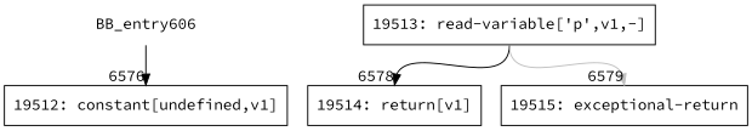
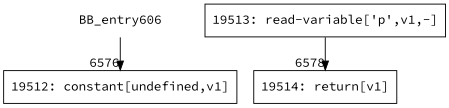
  digraph {
    fontname="Source Code Pro"
    rankdir=TD
    node [fontname="Source Code Pro" shape=record]
    edge [fontname="Source Code Pro" headport=n tailport=s]
    n1 [label=BB_entry606 shape=none]
    n2 [label="{19512: constant[undefined,v1]}"]
    n3 [label="{19513: read-variable['p',v1,-]}"]
    n4 [label="{19514: return[v1]}"]
-   n5 [label="{19515: exceptional-return}"]
    n1 -> n2 [headlabel="    6576"]
    n3 -> n4 [headlabel="      6578"]
-   n3 -> n5 [color=gray headlabel="      6579"]
  }
